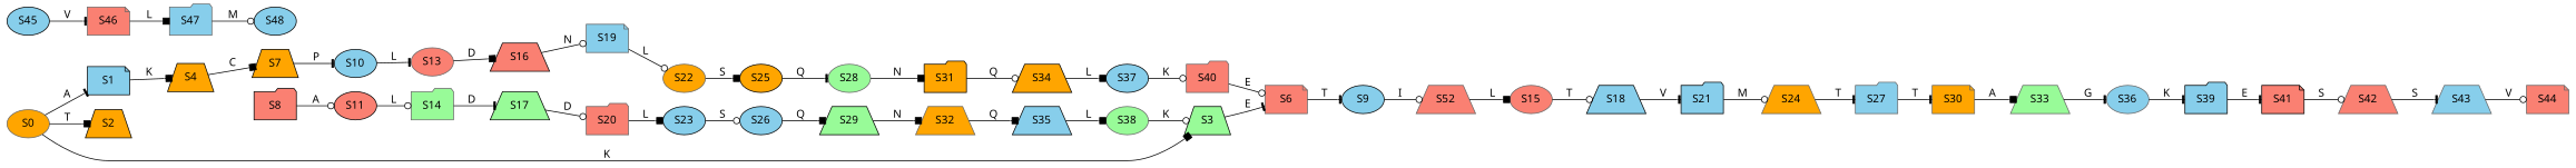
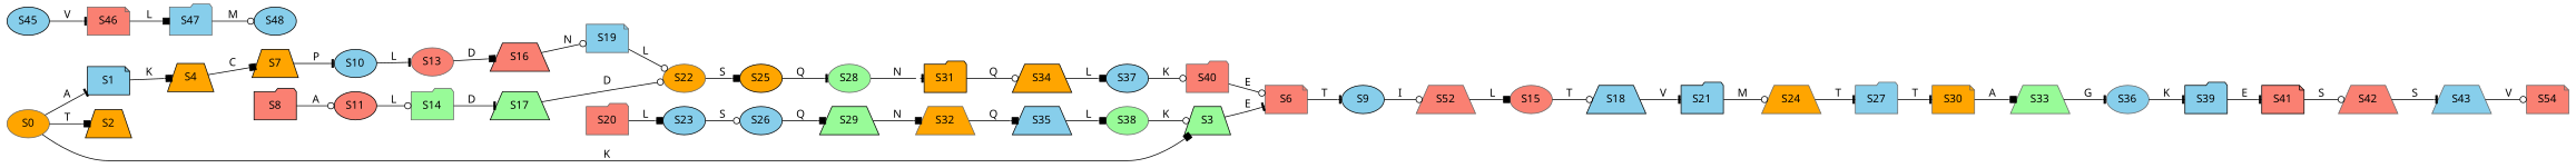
  strict digraph {
    fontname="Noto Sans"
    rankdir=LR
    node [color=black fillcolor=skyblue fontname="Noto Sans" shape=ellipse style=filled]
    edge [arrowhead=box fontname="Noto Sans"]
    S0 [color=gray40 fillcolor=orange]
    S1 [shape=note]
    S2 [fillcolor=orange shape=trapezium]
    S3 [fillcolor=palegreen shape=trapezium]
    S4 [fillcolor=orange shape=trapezium]
    S6 [color=gray40 fillcolor=salmon shape=note]
    S7 [fillcolor=orange shape=trapezium]
    S9
    S10
    S8 [fillcolor=salmon shape=folder]
    S11 [fillcolor=salmon]
    n12 [color=gray40 fillcolor=salmon label=S52 shape=trapezium]
    S13 [color=gray40 fillcolor=salmon]
    S14 [color=gray40 fillcolor=palegreen shape=folder]
    S15 [color=gray40 fillcolor=salmon]
    S16 [fillcolor=salmon shape=trapezium]
    S17 [fillcolor=palegreen shape=trapezium]
    S18 [shape=trapezium]
    S19 [color=gray40 shape=note]
    S20 [color=gray40 fillcolor=salmon shape=folder]
    S21 [shape=folder]
    S22 [color=gray40 fillcolor=orange]
    S23
    S24 [color=gray40 fillcolor=orange shape=trapezium]
    S25 [fillcolor=orange]
    S26
    S27 [color=gray40 shape=folder]
    S28 [color=gray40 fillcolor=palegreen]
    S29 [fillcolor=palegreen shape=trapezium]
    S30 [color=gray40 fillcolor=orange shape=note]
    S31 [fillcolor=orange shape=folder]
    S32 [color=gray40 fillcolor=orange shape=trapezium]
    S33 [color=gray40 fillcolor=palegreen shape=trapezium]
    S34 [fillcolor=orange shape=trapezium]
    S35 [shape=trapezium]
    S36 [color=gray40]
    S37
    S38 [color=gray40 fillcolor=palegreen]
    S39 [shape=folder]
    S40 [color=gray40 fillcolor=salmon shape=folder]
    S41 [fillcolor=salmon shape=note]
    S42 [color=gray40 fillcolor=salmon shape=trapezium]
    S43 [color=gray40 shape=trapezium]
-   S44 [color=gray40 fillcolor=salmon shape=note]
+   S44 [color=gray40 fillcolor=salmon shape=note label=S54]
    S46 [color=gray40 fillcolor=salmon shape=note]
    S45
    S47 [color=gray40 shape=folder]
    S48
    S0 -> S1 [arrowhead=tee label=A]
    S0 -> S2 [label=T]
    S0 -> S3 [label=K]
    S1 -> S4 [label=K]
    S3 -> S6 [arrowhead=tee label=E]
    S4 -> S7 [label=C]
    S6 -> S9 [arrowhead=tee label=T]
    S7 -> S10 [arrowhead=tee label=P]
    S9 -> n12 [arrowhead=odot label=I]
    S10 -> S13 [arrowhead=tee label=L]
    S8 -> S11 [arrowhead=odot label=A]
    S11 -> S14 [arrowhead=odot label=L]
    n12 -> S15 [label=L]
    S13 -> S16 [label=D]
    S14 -> S17 [arrowhead=tee label=D]
    S15 -> S18 [arrowhead=odot label=T]
    S16 -> S19 [arrowhead=odot label=N]
-   S17 -> S20 [arrowhead=odot label=D]
+   S17 -> S22 [arrowhead=odot label=D]
    S18 -> S21 [arrowhead=tee label=V]
    S19 -> S22 [arrowhead=odot label=L]
    S20 -> S23 [label=L]
    S21 -> S24 [arrowhead=odot label=M]
    S22 -> S25 [label=S]
    S23 -> S26 [arrowhead=odot label=S]
    S24 -> S27 [arrowhead=tee label=T]
    S25 -> S28 [arrowhead=tee label=Q]
    S26 -> S29 [label=Q]
    S27 -> S30 [arrowhead=tee label=T]
-   S28 -> S31 [label=N]
+   S28 -> S31 [arrowhead=tee label=N]
    S29 -> S32 [label=N]
    S30 -> S33 [label=A]
    S31 -> S34 [arrowhead=odot label=Q]
    S32 -> S35 [label=Q]
    S33 -> S36 [arrowhead=tee label=G]
    S34 -> S37 [label=L]
    S35 -> S38 [label=L]
    S36 -> S39 [arrowhead=tee label=K]
    S37 -> S40 [arrowhead=odot label=K]
    S38 -> S3 [arrowhead=odot label=K]
    S39 -> S41 [arrowhead=tee label=E]
    S40 -> S6 [arrowhead=odot label=E]
    S41 -> S42 [arrowhead=odot label=S]
    S42 -> S43 [arrowhead=tee label=S]
    S43 -> S44 [arrowhead=odot label=V]
    S46 -> S47 [label=L]
    S45 -> S46 [arrowhead=tee label=V]
    S47 -> S48 [arrowhead=odot label=M]
  }
